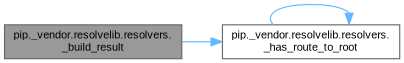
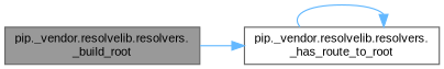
  digraph {
    rankdir=LR
    fontname="Liberation Sans"
    node [fontname="Liberation Sans" fontsize=10 shape=box style=filled]
    edge [color=steelblue1 fontname="Liberation Sans" fontsize=10 labelfontname=Helvetica labelfontsize=10 style=solid]
-   n1 [color=gray40 fillcolor=grey60 fontcolor=black height=0.2 label="pip._vendor.resolvelib.resolvers.\l_build_result" width=0.4]
+   n1 [color=gray40 fillcolor=grey60 fontcolor=black height=0.2 label="pip._vendor.resolvelib.resolvers.\l_build_root" width=0.4]
    n2 [color=grey40 fillcolor=white height=0.2 label="pip._vendor.resolvelib.resolvers.\l_has_route_to_root" width=0.4]
    n1 -> n2
    n2 -> n2
  }
